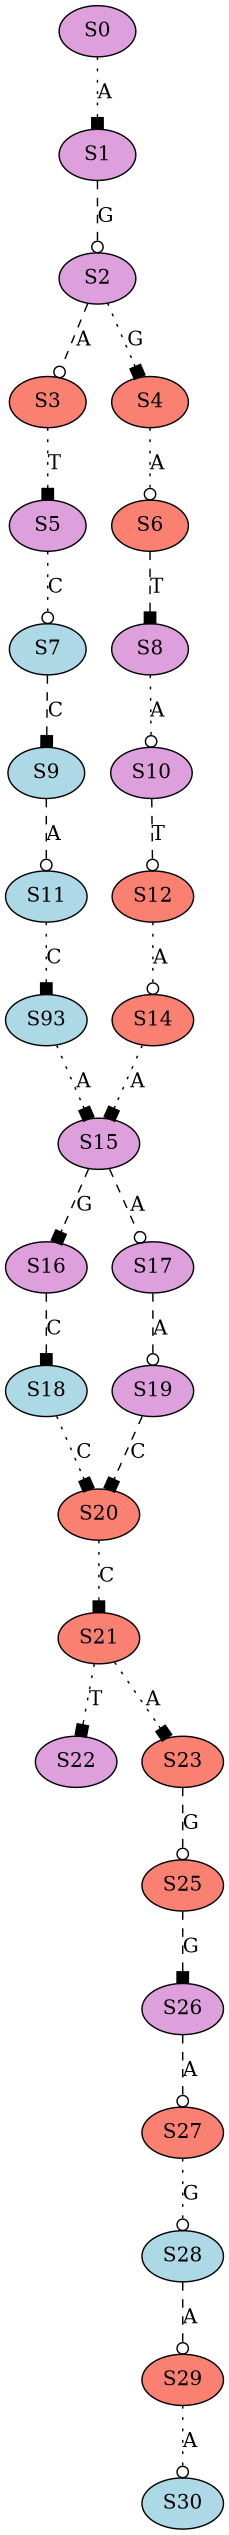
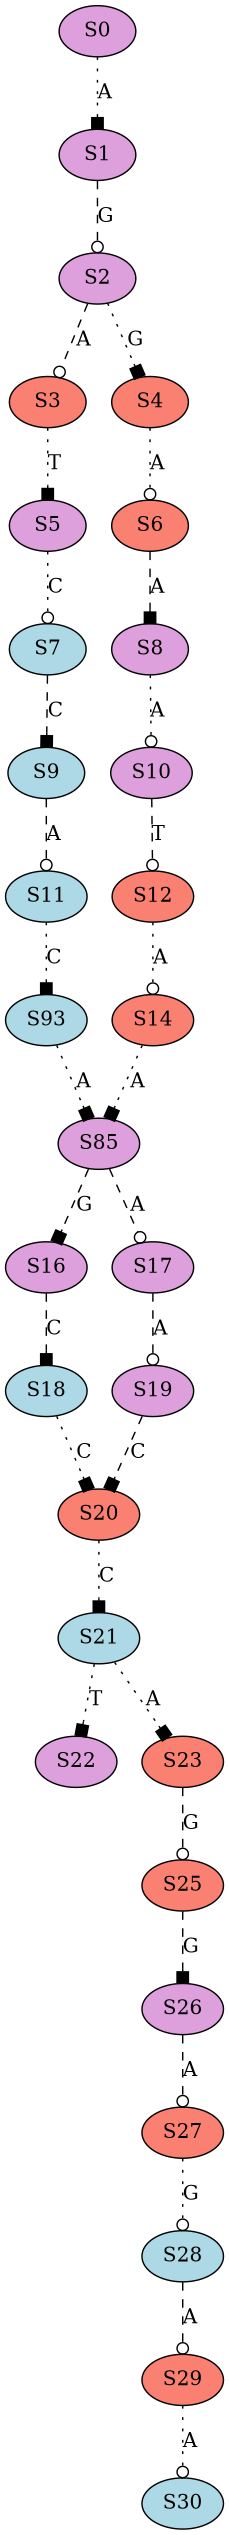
  strict digraph {
    node [fillcolor=plum style=filled]
    edge [arrowhead=box style=dotted]
    S0
    S1
    S2
    S3 [fillcolor=salmon]
    S4 [fillcolor=salmon]
    S5
    S6 [fillcolor=salmon]
    S7 [fillcolor=lightblue]
    S8
    S9 [fillcolor=lightblue]
    S10
    S11 [fillcolor=lightblue]
    S12 [fillcolor=salmon]
    n14 [fillcolor=lightblue label=S93]
    S14 [fillcolor=salmon]
-   S15
+   S15 [label=S85]
    S16
    S17
    S18 [fillcolor=lightblue]
    S19
    S20 [fillcolor=salmon]
-   S21 [fillcolor=salmon]
+   S21 [fillcolor=lightblue]
    S22
    S23 [fillcolor=salmon]
    S25 [fillcolor=salmon]
    S26
    S27 [fillcolor=salmon]
    S28 [fillcolor=lightblue]
    S29 [fillcolor=salmon]
    S30 [fillcolor=lightblue]
    S0 -> S1 [label=A]
    S1 -> S2 [arrowhead=odot label=G style=dashed]
    S2 -> S3 [arrowhead=odot label=A style=dashed]
    S2 -> S4 [label=G]
    S3 -> S5 [label=T]
    S4 -> S6 [arrowhead=odot label=A]
    S5 -> S7 [arrowhead=odot label=C]
-   S6 -> S8 [label=T style=dashed]
+   S6 -> S8 [label=A style=dashed]
    S7 -> S9 [label=C style=dashed]
    S8 -> S10 [arrowhead=odot label=A]
    S9 -> S11 [arrowhead=odot label=A style=dashed]
    S10 -> S12 [arrowhead=odot label=T style=dashed]
    S11 -> n14 [label=C]
    S12 -> S14 [arrowhead=odot label=A]
    n14 -> S15 [label=A]
    S14 -> S15 [label=A]
    S15 -> S16 [label=G style=dashed]
    S15 -> S17 [arrowhead=odot label=A style=dashed]
    S16 -> S18 [label=C style=dashed]
    S17 -> S19 [arrowhead=odot label=A style=dashed]
    S18 -> S20 [label=C]
    S19 -> S20 [label=C style=dashed]
    S20 -> S21 [label=C]
    S21 -> S22 [label=T]
    S21 -> S23 [label=A]
    S23 -> S25 [arrowhead=odot label=G style=dashed]
    S25 -> S26 [label=G style=dashed]
    S26 -> S27 [arrowhead=odot label=A style=dashed]
    S27 -> S28 [arrowhead=odot label=G]
    S28 -> S29 [arrowhead=odot label=A style=dashed]
    S29 -> S30 [arrowhead=odot label=A]
  }
